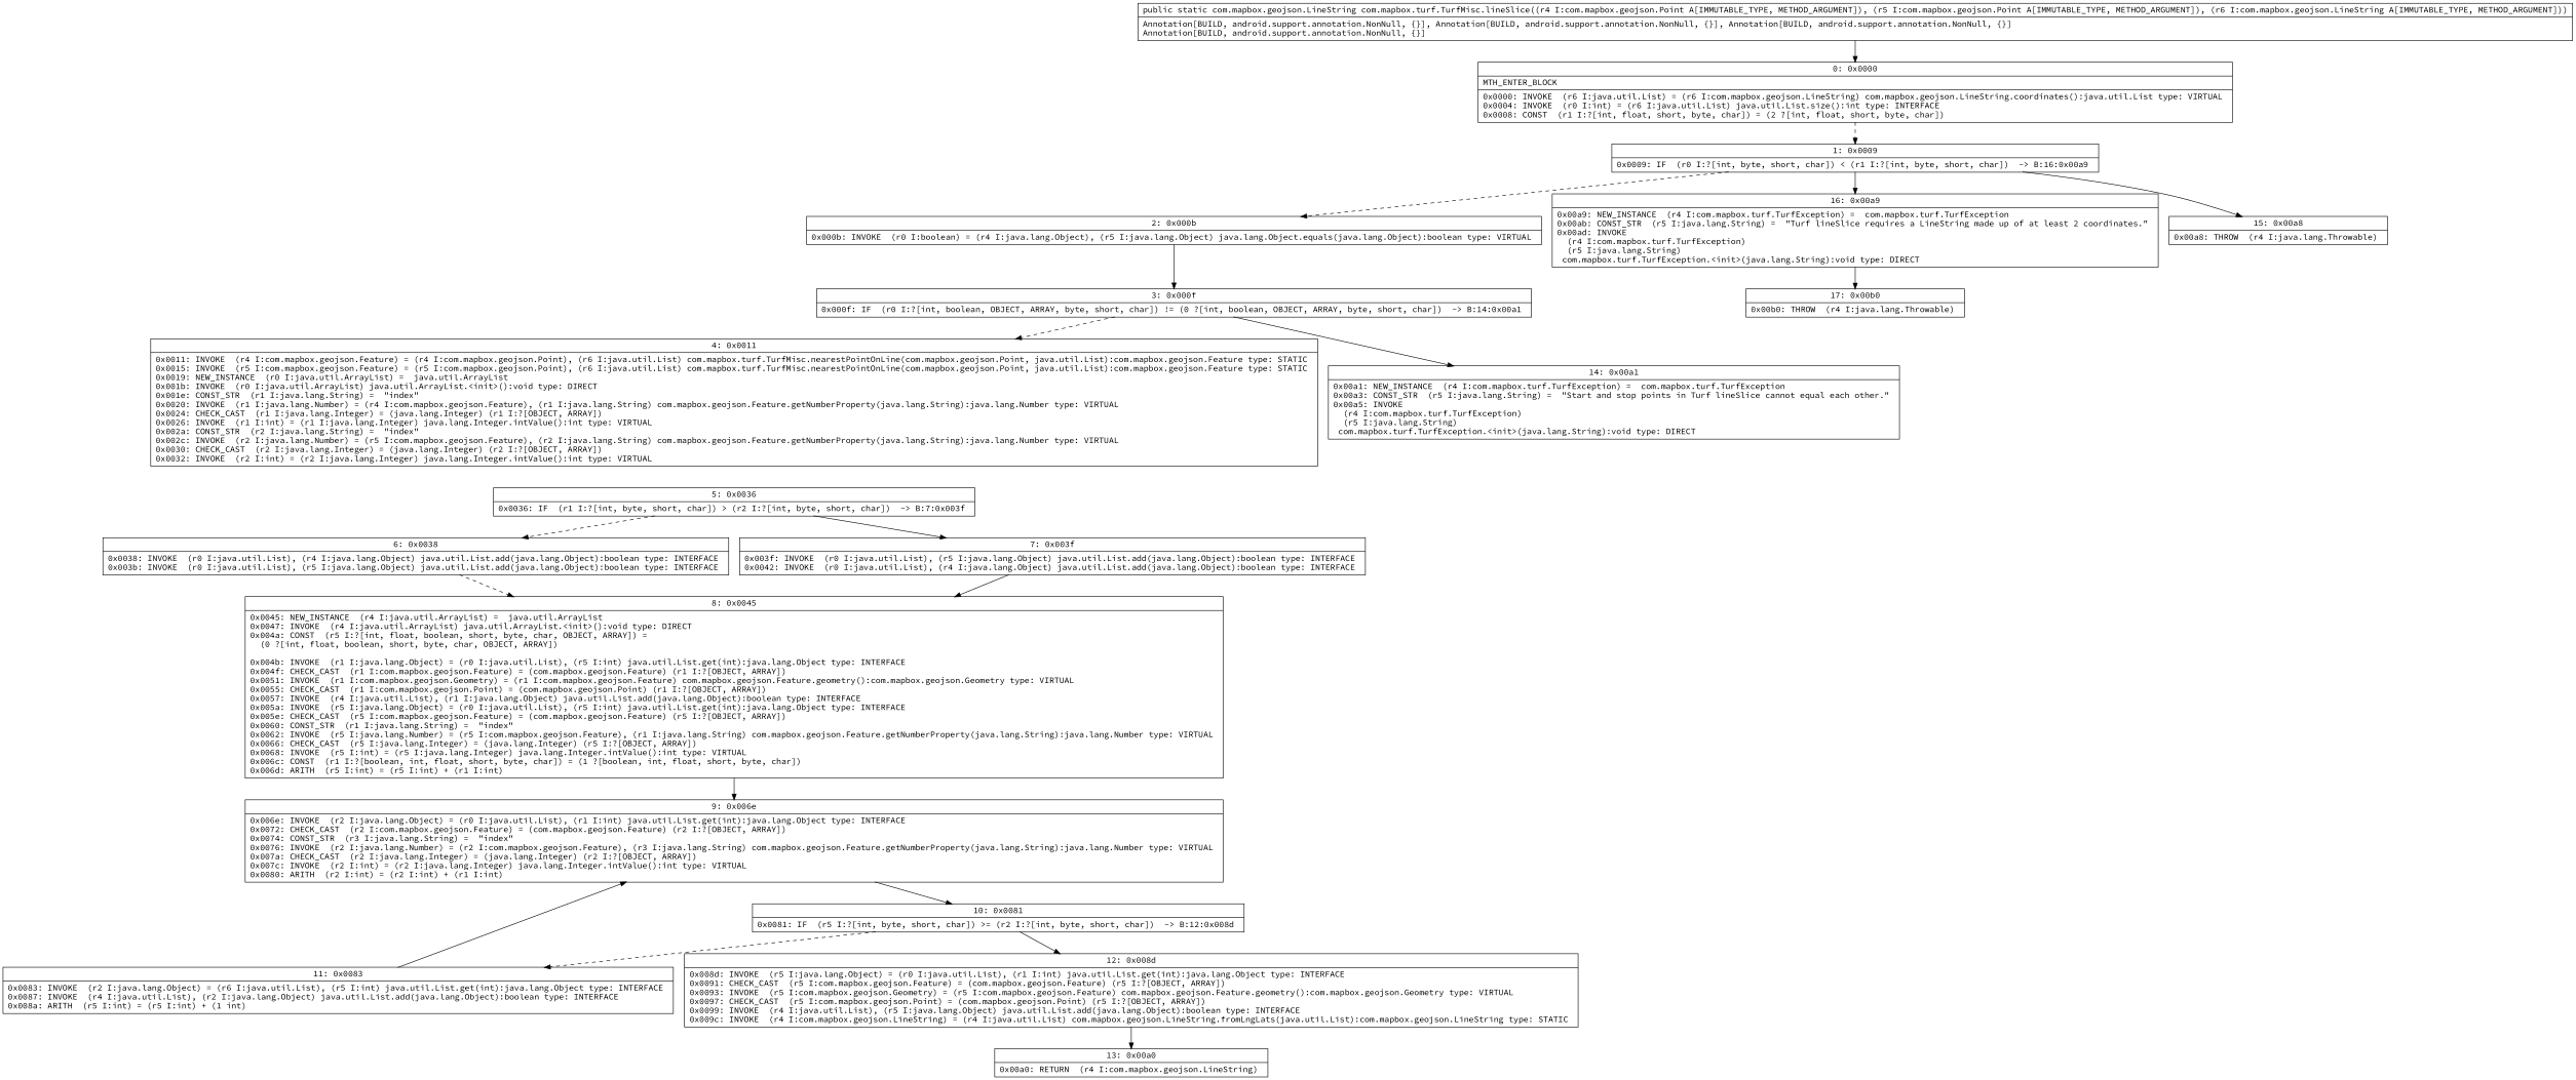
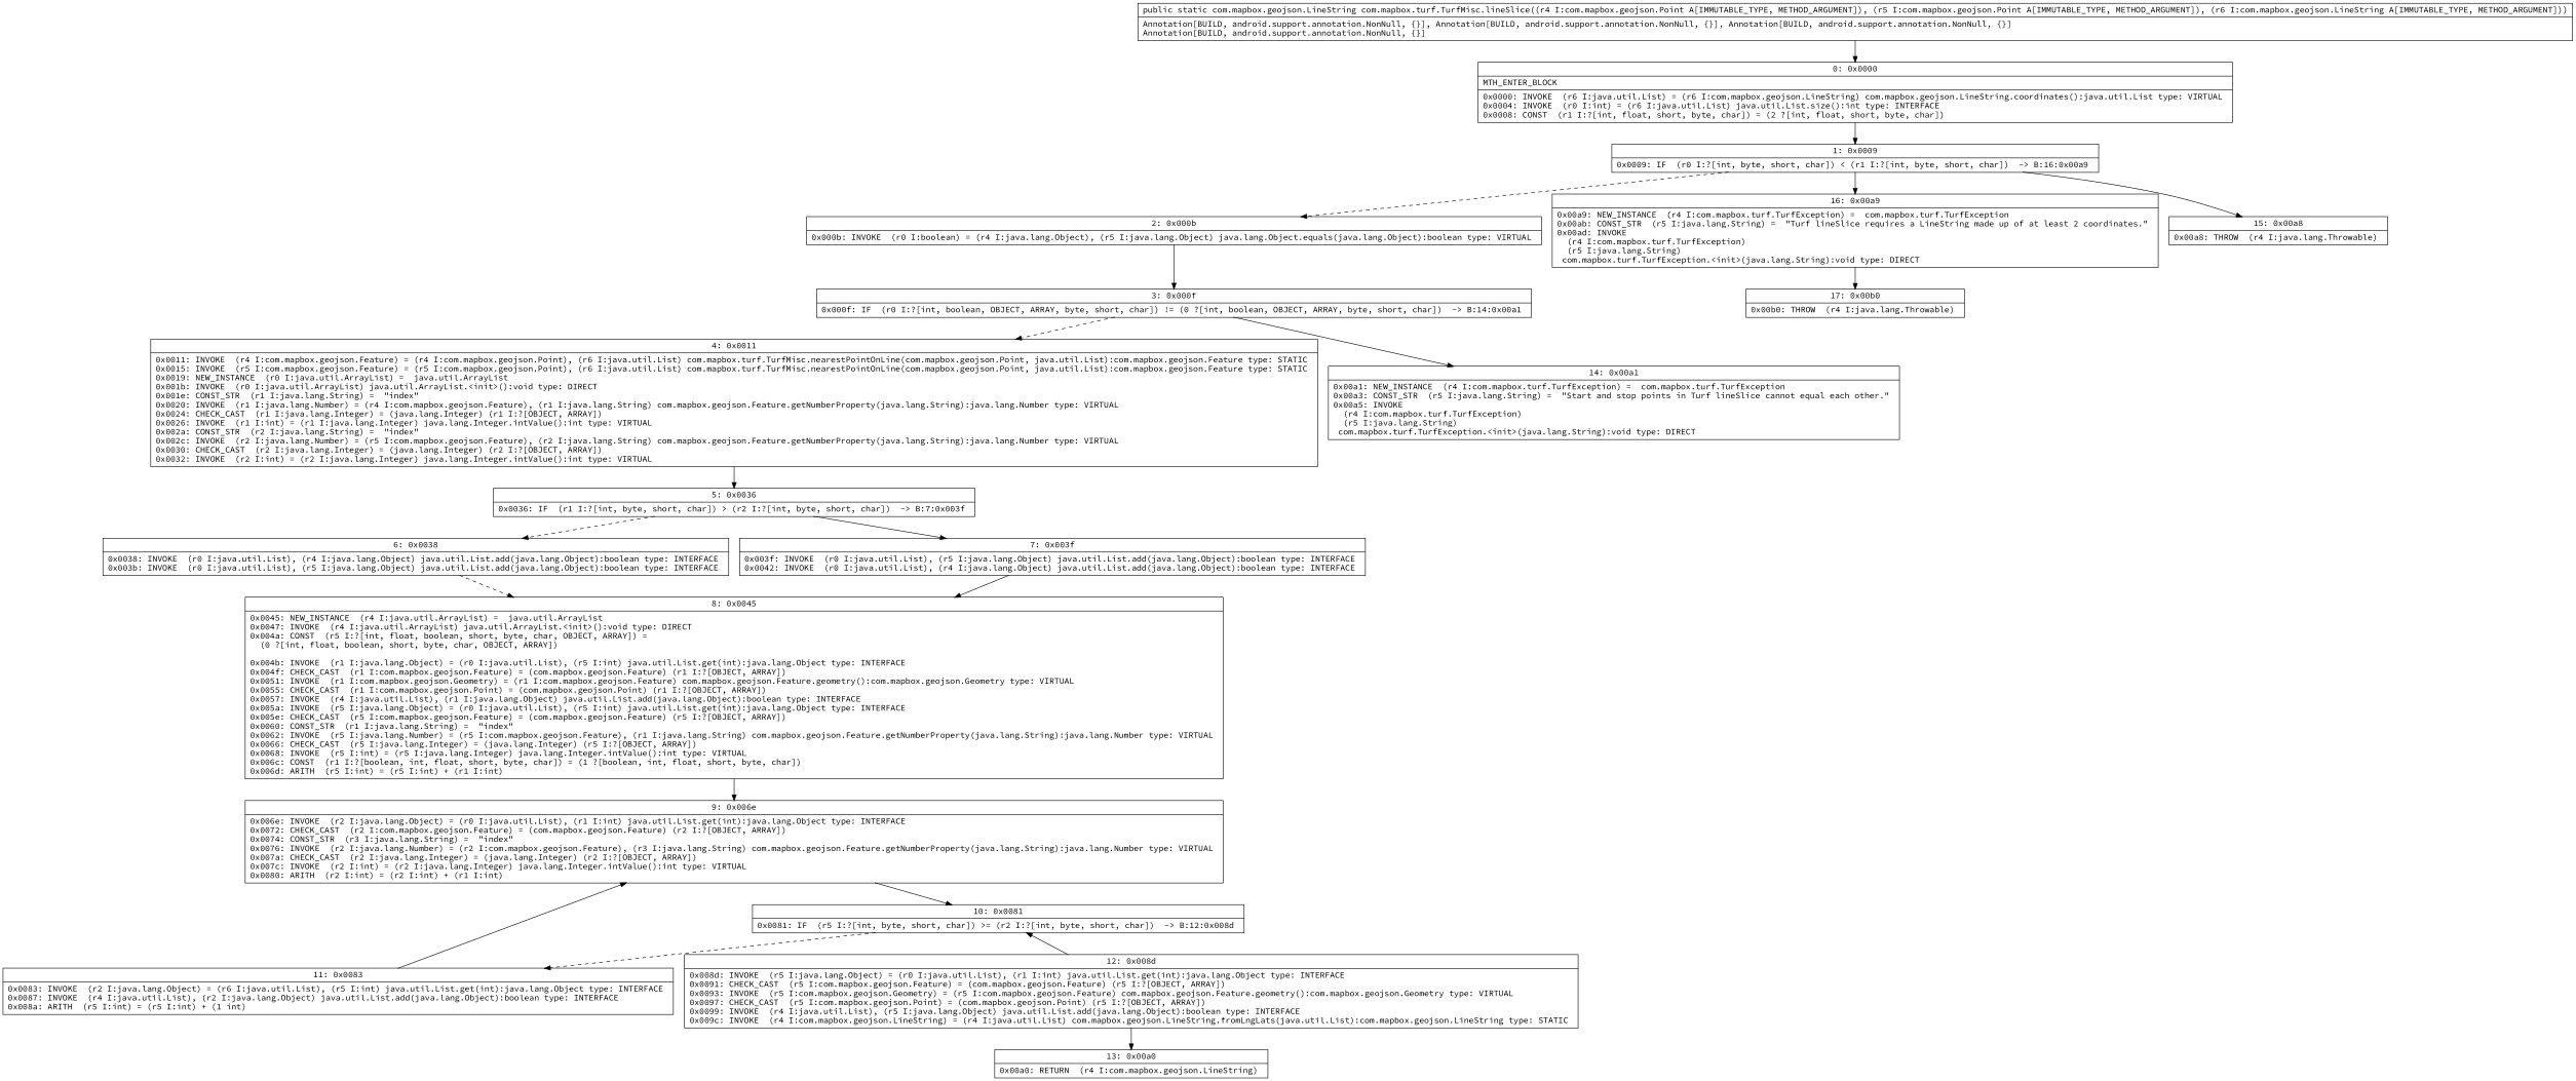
  digraph {
    fontname="Source Code Pro"
    node [fontname="Source Code Pro" shape=record]
    edge [fontname="Source Code Pro"]
    n1 [label="{0\:\ 0x0000|MTH_ENTER_BLOCK\l|0x0000: INVOKE  (r6 I:java.util.List) = (r6 I:com.mapbox.geojson.LineString) com.mapbox.geojson.LineString.coordinates():java.util.List type: VIRTUAL \l0x0004: INVOKE  (r0 I:int) = (r6 I:java.util.List) java.util.List.size():int type: INTERFACE \l0x0008: CONST  (r1 I:?[int, float, short, byte, char]) = (2 ?[int, float, short, byte, char]) \l}"]
    n2 [label="{1\:\ 0x0009|0x0009: IF  (r0 I:?[int, byte, short, char]) \< (r1 I:?[int, byte, short, char])  \-\> B:16:0x00a9 \l}"]
    n3 [label="{2\:\ 0x000b|0x000b: INVOKE  (r0 I:boolean) = (r4 I:java.lang.Object), (r5 I:java.lang.Object) java.lang.Object.equals(java.lang.Object):boolean type: VIRTUAL \l}"]
    n4 [label="{16\:\ 0x00a9|0x00a9: NEW_INSTANCE  (r4 I:com.mapbox.turf.TurfException) =  com.mapbox.turf.TurfException \l0x00ab: CONST_STR  (r5 I:java.lang.String) =  \"Turf lineSlice requires a LineString made up of at least 2 coordinates.\" \l0x00ad: INVOKE  \l  (r4 I:com.mapbox.turf.TurfException)\l  (r5 I:java.lang.String)\l com.mapbox.turf.TurfException.\<init\>(java.lang.String):void type: DIRECT \l}"]
    n5 [label="{15\:\ 0x00a8|0x00a8: THROW  (r4 I:java.lang.Throwable) \l}"]
    n6 [label="{3\:\ 0x000f|0x000f: IF  (r0 I:?[int, boolean, OBJECT, ARRAY, byte, short, char]) != (0 ?[int, boolean, OBJECT, ARRAY, byte, short, char])  \-\> B:14:0x00a1 \l}"]
    n7 [label="{17\:\ 0x00b0|0x00b0: THROW  (r4 I:java.lang.Throwable) \l}"]
    n8 [label="{4\:\ 0x0011|0x0011: INVOKE  (r4 I:com.mapbox.geojson.Feature) = (r4 I:com.mapbox.geojson.Point), (r6 I:java.util.List) com.mapbox.turf.TurfMisc.nearestPointOnLine(com.mapbox.geojson.Point, java.util.List):com.mapbox.geojson.Feature type: STATIC \l0x0015: INVOKE  (r5 I:com.mapbox.geojson.Feature) = (r5 I:com.mapbox.geojson.Point), (r6 I:java.util.List) com.mapbox.turf.TurfMisc.nearestPointOnLine(com.mapbox.geojson.Point, java.util.List):com.mapbox.geojson.Feature type: STATIC \l0x0019: NEW_INSTANCE  (r0 I:java.util.ArrayList) =  java.util.ArrayList \l0x001b: INVOKE  (r0 I:java.util.ArrayList) java.util.ArrayList.\<init\>():void type: DIRECT \l0x001e: CONST_STR  (r1 I:java.lang.String) =  \"index\" \l0x0020: INVOKE  (r1 I:java.lang.Number) = (r4 I:com.mapbox.geojson.Feature), (r1 I:java.lang.String) com.mapbox.geojson.Feature.getNumberProperty(java.lang.String):java.lang.Number type: VIRTUAL \l0x0024: CHECK_CAST  (r1 I:java.lang.Integer) = (java.lang.Integer) (r1 I:?[OBJECT, ARRAY]) \l0x0026: INVOKE  (r1 I:int) = (r1 I:java.lang.Integer) java.lang.Integer.intValue():int type: VIRTUAL \l0x002a: CONST_STR  (r2 I:java.lang.String) =  \"index\" \l0x002c: INVOKE  (r2 I:java.lang.Number) = (r5 I:com.mapbox.geojson.Feature), (r2 I:java.lang.String) com.mapbox.geojson.Feature.getNumberProperty(java.lang.String):java.lang.Number type: VIRTUAL \l0x0030: CHECK_CAST  (r2 I:java.lang.Integer) = (java.lang.Integer) (r2 I:?[OBJECT, ARRAY]) \l0x0032: INVOKE  (r2 I:int) = (r2 I:java.lang.Integer) java.lang.Integer.intValue():int type: VIRTUAL \l}"]
    n9 [label="{14\:\ 0x00a1|0x00a1: NEW_INSTANCE  (r4 I:com.mapbox.turf.TurfException) =  com.mapbox.turf.TurfException \l0x00a3: CONST_STR  (r5 I:java.lang.String) =  \"Start and stop points in Turf lineSlice cannot equal each other.\" \l0x00a5: INVOKE  \l  (r4 I:com.mapbox.turf.TurfException)\l  (r5 I:java.lang.String)\l com.mapbox.turf.TurfException.\<init\>(java.lang.String):void type: DIRECT \l}"]
    n10 [label="{5\:\ 0x0036|0x0036: IF  (r1 I:?[int, byte, short, char]) \> (r2 I:?[int, byte, short, char])  \-\> B:7:0x003f \l}"]
    n11 [label="{6\:\ 0x0038|0x0038: INVOKE  (r0 I:java.util.List), (r4 I:java.lang.Object) java.util.List.add(java.lang.Object):boolean type: INTERFACE \l0x003b: INVOKE  (r0 I:java.util.List), (r5 I:java.lang.Object) java.util.List.add(java.lang.Object):boolean type: INTERFACE \l}"]
    n12 [label="{7\:\ 0x003f|0x003f: INVOKE  (r0 I:java.util.List), (r5 I:java.lang.Object) java.util.List.add(java.lang.Object):boolean type: INTERFACE \l0x0042: INVOKE  (r0 I:java.util.List), (r4 I:java.lang.Object) java.util.List.add(java.lang.Object):boolean type: INTERFACE \l}"]
    n13 [label="{8\:\ 0x0045|0x0045: NEW_INSTANCE  (r4 I:java.util.ArrayList) =  java.util.ArrayList \l0x0047: INVOKE  (r4 I:java.util.ArrayList) java.util.ArrayList.\<init\>():void type: DIRECT \l0x004a: CONST  (r5 I:?[int, float, boolean, short, byte, char, OBJECT, ARRAY]) = \l  (0 ?[int, float, boolean, short, byte, char, OBJECT, ARRAY])\l \l0x004b: INVOKE  (r1 I:java.lang.Object) = (r0 I:java.util.List), (r5 I:int) java.util.List.get(int):java.lang.Object type: INTERFACE \l0x004f: CHECK_CAST  (r1 I:com.mapbox.geojson.Feature) = (com.mapbox.geojson.Feature) (r1 I:?[OBJECT, ARRAY]) \l0x0051: INVOKE  (r1 I:com.mapbox.geojson.Geometry) = (r1 I:com.mapbox.geojson.Feature) com.mapbox.geojson.Feature.geometry():com.mapbox.geojson.Geometry type: VIRTUAL \l0x0055: CHECK_CAST  (r1 I:com.mapbox.geojson.Point) = (com.mapbox.geojson.Point) (r1 I:?[OBJECT, ARRAY]) \l0x0057: INVOKE  (r4 I:java.util.List), (r1 I:java.lang.Object) java.util.List.add(java.lang.Object):boolean type: INTERFACE \l0x005a: INVOKE  (r5 I:java.lang.Object) = (r0 I:java.util.List), (r5 I:int) java.util.List.get(int):java.lang.Object type: INTERFACE \l0x005e: CHECK_CAST  (r5 I:com.mapbox.geojson.Feature) = (com.mapbox.geojson.Feature) (r5 I:?[OBJECT, ARRAY]) \l0x0060: CONST_STR  (r1 I:java.lang.String) =  \"index\" \l0x0062: INVOKE  (r5 I:java.lang.Number) = (r5 I:com.mapbox.geojson.Feature), (r1 I:java.lang.String) com.mapbox.geojson.Feature.getNumberProperty(java.lang.String):java.lang.Number type: VIRTUAL \l0x0066: CHECK_CAST  (r5 I:java.lang.Integer) = (java.lang.Integer) (r5 I:?[OBJECT, ARRAY]) \l0x0068: INVOKE  (r5 I:int) = (r5 I:java.lang.Integer) java.lang.Integer.intValue():int type: VIRTUAL \l0x006c: CONST  (r1 I:?[boolean, int, float, short, byte, char]) = (1 ?[boolean, int, float, short, byte, char]) \l0x006d: ARITH  (r5 I:int) = (r5 I:int) + (r1 I:int) \l}"]
    n14 [label="{9\:\ 0x006e|0x006e: INVOKE  (r2 I:java.lang.Object) = (r0 I:java.util.List), (r1 I:int) java.util.List.get(int):java.lang.Object type: INTERFACE \l0x0072: CHECK_CAST  (r2 I:com.mapbox.geojson.Feature) = (com.mapbox.geojson.Feature) (r2 I:?[OBJECT, ARRAY]) \l0x0074: CONST_STR  (r3 I:java.lang.String) =  \"index\" \l0x0076: INVOKE  (r2 I:java.lang.Number) = (r2 I:com.mapbox.geojson.Feature), (r3 I:java.lang.String) com.mapbox.geojson.Feature.getNumberProperty(java.lang.String):java.lang.Number type: VIRTUAL \l0x007a: CHECK_CAST  (r2 I:java.lang.Integer) = (java.lang.Integer) (r2 I:?[OBJECT, ARRAY]) \l0x007c: INVOKE  (r2 I:int) = (r2 I:java.lang.Integer) java.lang.Integer.intValue():int type: VIRTUAL \l0x0080: ARITH  (r2 I:int) = (r2 I:int) + (r1 I:int) \l}"]
    n15 [label="{10\:\ 0x0081|0x0081: IF  (r5 I:?[int, byte, short, char]) \>= (r2 I:?[int, byte, short, char])  \-\> B:12:0x008d \l}"]
    n16 [label="{11\:\ 0x0083|0x0083: INVOKE  (r2 I:java.lang.Object) = (r6 I:java.util.List), (r5 I:int) java.util.List.get(int):java.lang.Object type: INTERFACE \l0x0087: INVOKE  (r4 I:java.util.List), (r2 I:java.lang.Object) java.util.List.add(java.lang.Object):boolean type: INTERFACE \l0x008a: ARITH  (r5 I:int) = (r5 I:int) + (1 int) \l}"]
    n17 [label="{12\:\ 0x008d|0x008d: INVOKE  (r5 I:java.lang.Object) = (r0 I:java.util.List), (r1 I:int) java.util.List.get(int):java.lang.Object type: INTERFACE \l0x0091: CHECK_CAST  (r5 I:com.mapbox.geojson.Feature) = (com.mapbox.geojson.Feature) (r5 I:?[OBJECT, ARRAY]) \l0x0093: INVOKE  (r5 I:com.mapbox.geojson.Geometry) = (r5 I:com.mapbox.geojson.Feature) com.mapbox.geojson.Feature.geometry():com.mapbox.geojson.Geometry type: VIRTUAL \l0x0097: CHECK_CAST  (r5 I:com.mapbox.geojson.Point) = (com.mapbox.geojson.Point) (r5 I:?[OBJECT, ARRAY]) \l0x0099: INVOKE  (r4 I:java.util.List), (r5 I:java.lang.Object) java.util.List.add(java.lang.Object):boolean type: INTERFACE \l0x009c: INVOKE  (r4 I:com.mapbox.geojson.LineString) = (r4 I:java.util.List) com.mapbox.geojson.LineString.fromLngLats(java.util.List):com.mapbox.geojson.LineString type: STATIC \l}"]
    n18 [label="{13\:\ 0x00a0|0x00a0: RETURN  (r4 I:com.mapbox.geojson.LineString) \l}"]
    n19 [label="{public static com.mapbox.geojson.LineString com.mapbox.turf.TurfMisc.lineSlice((r4 I:com.mapbox.geojson.Point A[IMMUTABLE_TYPE, METHOD_ARGUMENT]), (r5 I:com.mapbox.geojson.Point A[IMMUTABLE_TYPE, METHOD_ARGUMENT]), (r6 I:com.mapbox.geojson.LineString A[IMMUTABLE_TYPE, METHOD_ARGUMENT]))  | Annotation[BUILD, android.support.annotation.NonNull, \{\}], Annotation[BUILD, android.support.annotation.NonNull, \{\}], Annotation[BUILD, android.support.annotation.NonNull, \{\}]\lAnnotation[BUILD, android.support.annotation.NonNull, \{\}]\l}"]
-   n1 -> n2 [style=dashed]
+   n1 -> n2
    n2 -> n3 [style=dashed]
    n2 -> n4
    n2 -> n5
    n3 -> n6
    n4 -> n7
    n6 -> n8 [style=dashed]
    n6 -> n9
+   n8 -> n10
    n10 -> n11 [style=dashed]
    n10 -> n12
    n11 -> n13 [style=dashed]
    n12 -> n13
    n13 -> n14
    n14 -> n15
    n15 -> n16 [style=dashed]
-   n15 -> n17
+   n17 -> n15
    n16 -> n14
    n17 -> n18
    n19 -> n1
  }
